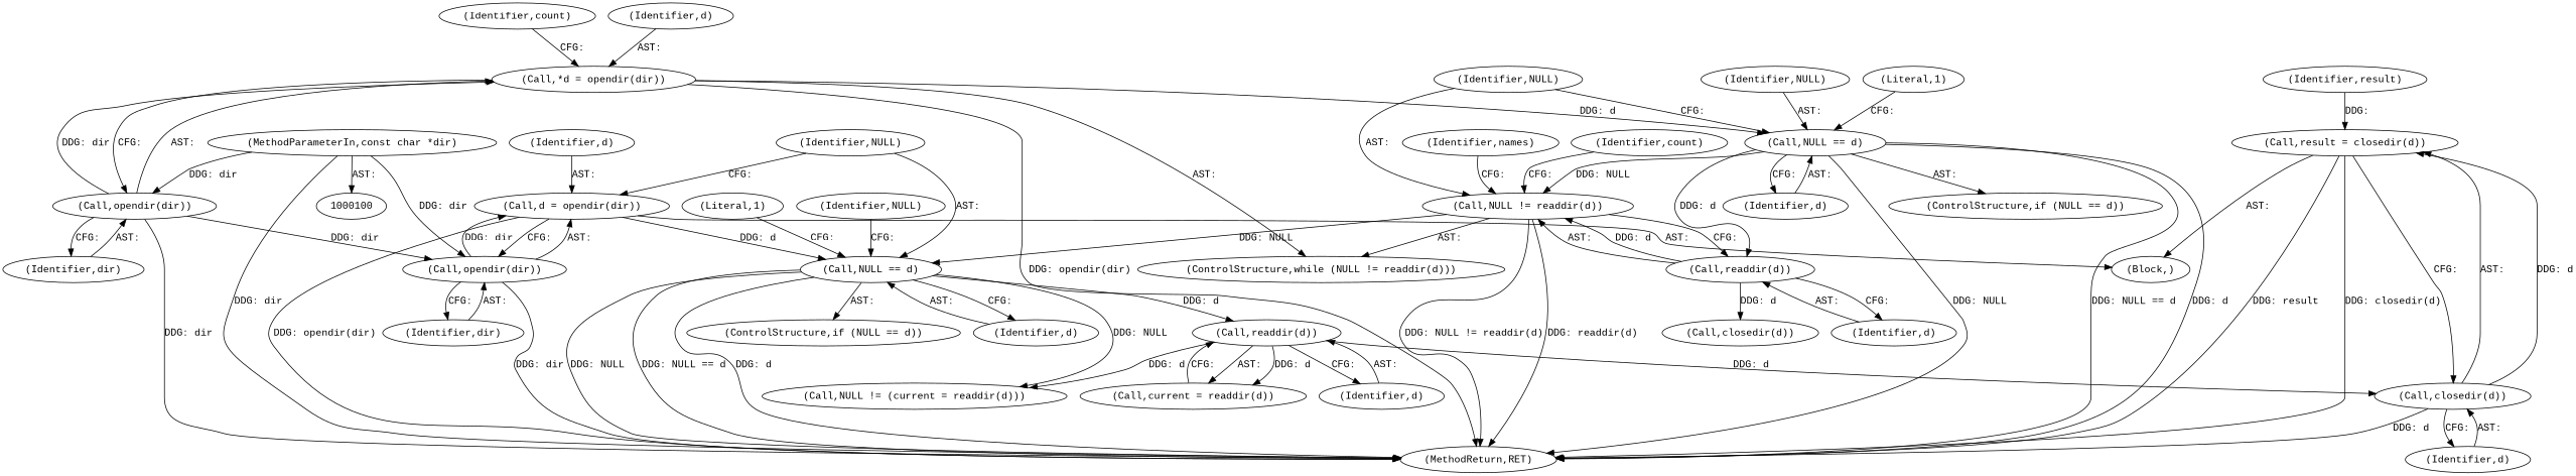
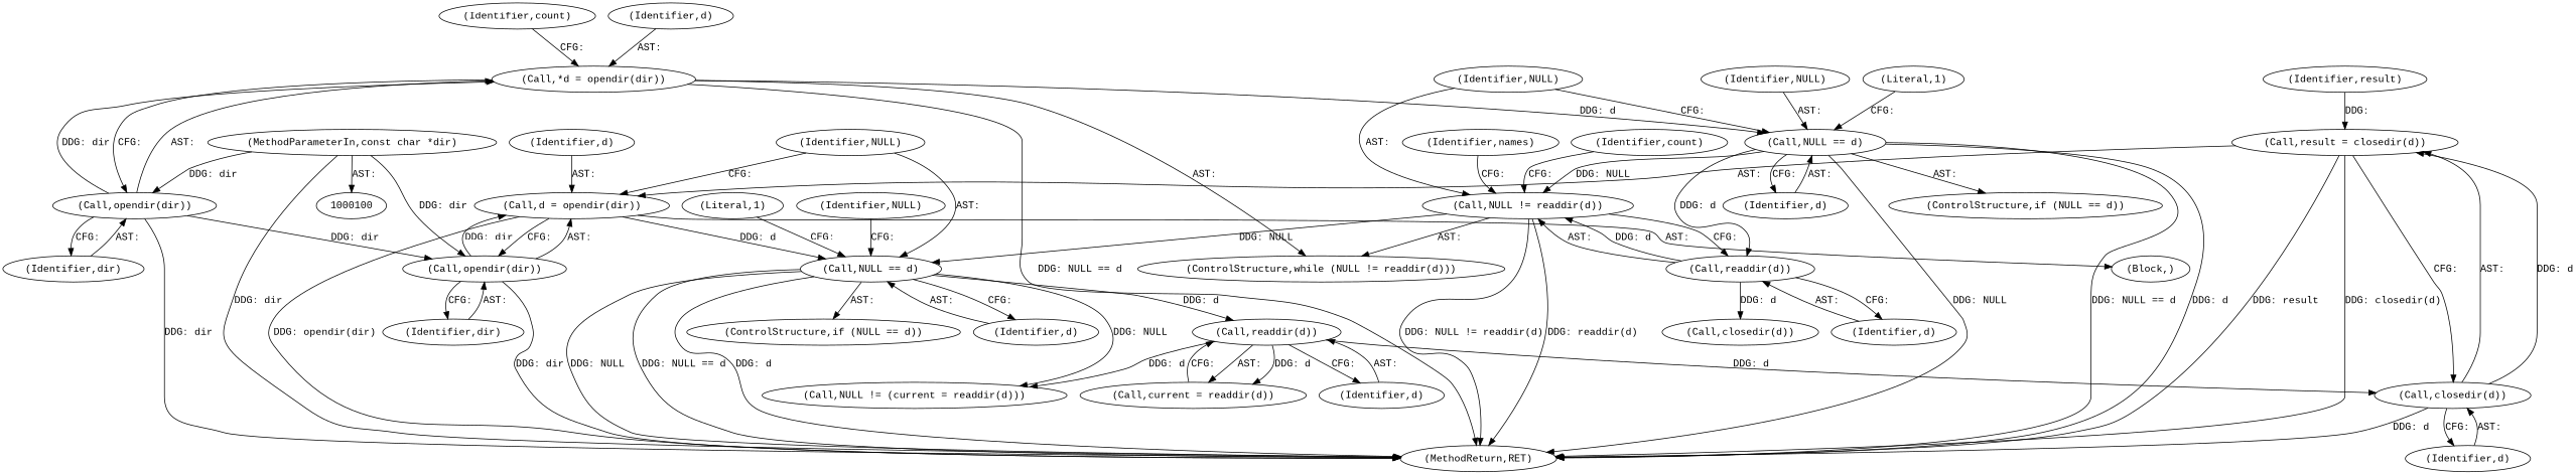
  digraph {
    fontname="Liberation Mono"
    node [fontname="Liberation Mono"]
    edge [fontname="Liberation Mono"]
    n1 [label="(Call,result = closedir(d))"]
    n2 [label="(Call,closedir(d))"]
    n3 [label="(Block,)"]
    n4 [label="(MethodReturn,RET)"]
    n5 [label="(Identifier,d)"]
    n6 [label="(Call,readdir(d))"]
    n7 [label="(Call,current = readdir(d))"]
    n8 [label="(Identifier,d)"]
    n9 [label="(Call,NULL != (current = readdir(d)))"]
    n10 [label="(Call,NULL == d)"]
    n11 [label="(ControlStructure,if (NULL == d))"]
    n12 [label="(Identifier,d)"]
    n13 [label="(Call,NULL != readdir(d))"]
    n14 [label="(Call,readdir(d))"]
    n15 [label="(ControlStructure,while (NULL != readdir(d)))"]
    n16 [label="(Identifier,d)"]
    n17 [label="(Call,closedir(d))"]
    n18 [label="(Call,NULL == d)"]
    n19 [label="(ControlStructure,if (NULL == d))"]
    n20 [label="(Identifier,d)"]
    n21 [label="(Call,*d = opendir(dir))"]
    n22 [label="(Call,opendir(dir))"]
    n23 [label="(Call,opendir(dir))"]
    n24 [label="(Identifier,dir)"]
    n25 [label="(Call,d = opendir(dir))"]
    n26 [label="(Identifier,dir)"]
    n27 [label="(MethodParameterIn,const char *dir)"]
    1000100
    n29 [label="(Literal,1)"]
    n30 [label="(Identifier,names)"]
    n31 [label="(Identifier,NULL)"]
    n32 [label="(Identifier,d)"]
    n33 [label="(Identifier,count)"]
    n34 [label="(Identifier,NULL)"]
    n35 [label="(Literal,1)"]
    n36 [label="(Identifier,NULL)"]
    n37 [label="(Identifier,NULL)"]
    n38 [label="(Identifier,count)"]
    n39 [label="(Identifier,d)"]
    n40 [label="(Identifier,result)"]
    n1 -> n2 [label="CFG: "]
-   n1 -> n3 [label="AST: "]
+   n1 -> n25 [label="AST: "]
    n1 -> n4 [label="DDG: result"]
    n1 -> n4 [label="DDG: closedir(d)"]
    n2 -> n1 [label="AST: "]
    n2 -> n1 [label="DDG: d"]
    n2 -> n4 [label="DDG: d"]
    n2 -> n5 [label="CFG: "]
    n5 -> n2 [label="AST: "]
    n6 -> n2 [label="DDG: d"]
    n6 -> n7 [label="AST: "]
    n6 -> n7 [label="DDG: d"]
    n6 -> n8 [label="CFG: "]
    n6 -> n9 [label="DDG: d"]
    n7 -> n6 [label="CFG: "]
    n8 -> n6 [label="AST: "]
    n10 -> n4 [label="DDG: NULL"]
    n10 -> n4 [label="DDG: NULL == d"]
    n10 -> n4 [label="DDG: d"]
    n10 -> n6 [label="DDG: d"]
    n10 -> n9 [label="DDG: NULL"]
    n10 -> n11 [label="AST: "]
    n10 -> n12 [label="CFG: "]
    n12 -> n10 [label="AST: "]
    n13 -> n4 [label="DDG: NULL != readdir(d)"]
    n13 -> n4 [label="DDG: readdir(d)"]
    n13 -> n10 [label="DDG: NULL"]
    n13 -> n14 [label="CFG: "]
    n13 -> n15 [label="AST: "]
    n14 -> n13 [label="AST: "]
    n14 -> n13 [label="DDG: d"]
    n14 -> n16 [label="CFG: "]
    n14 -> n17 [label="DDG: d"]
    n16 -> n14 [label="AST: "]
    n18 -> n4 [label="DDG: NULL == d"]
    n18 -> n4 [label="DDG: d"]
    n18 -> n4 [label="DDG: NULL"]
    n18 -> n13 [label="DDG: NULL"]
    n18 -> n14 [label="DDG: d"]
    n18 -> n19 [label="AST: "]
    n18 -> n20 [label="CFG: "]
    n20 -> n18 [label="AST: "]
-   n21 -> n4 [label="DDG: opendir(dir)"]
+   n21 -> n4 [label="DDG: NULL == d"]
    n21 -> n15 [label="AST: "]
    n21 -> n18 [label="DDG: d"]
    n21 -> n22 [label="CFG: "]
    n22 -> n4 [label="DDG: dir"]
    n22 -> n21 [label="AST: "]
    n22 -> n21 [label="DDG: dir"]
    n22 -> n23 [label="DDG: dir"]
    n22 -> n24 [label="CFG: "]
    n23 -> n4 [label="DDG: dir"]
    n23 -> n25 [label="AST: "]
    n23 -> n25 [label="DDG: dir"]
    n23 -> n26 [label="CFG: "]
    n24 -> n22 [label="AST: "]
    n25 -> n3 [label="AST: "]
    n25 -> n4 [label="DDG: opendir(dir)"]
    n25 -> n10 [label="DDG: d"]
    n25 -> n23 [label="CFG: "]
    n26 -> n23 [label="AST: "]
    n27 -> n4 [label="DDG: dir"]
    n27 -> n22 [label="DDG: dir"]
    n27 -> n23 [label="DDG: dir"]
    n27 -> 1000100 [label="AST: "]
    n29 -> n10 [label="CFG: "]
    n30 -> n13 [label="CFG: "]
    n31 -> n10 [label="AST: "]
    n31 -> n25 [label="CFG: "]
    n32 -> n25 [label="AST: "]
    n33 -> n21 [label="CFG: "]
    n34 -> n10 [label="CFG: "]
    n35 -> n18 [label="CFG: "]
    n36 -> n18 [label="AST: "]
    n37 -> n13 [label="AST: "]
    n37 -> n18 [label="CFG: "]
    n38 -> n13 [label="CFG: "]
    n39 -> n21 [label="AST: "]
    n40 -> n1 [label="DDG: "]
  }
